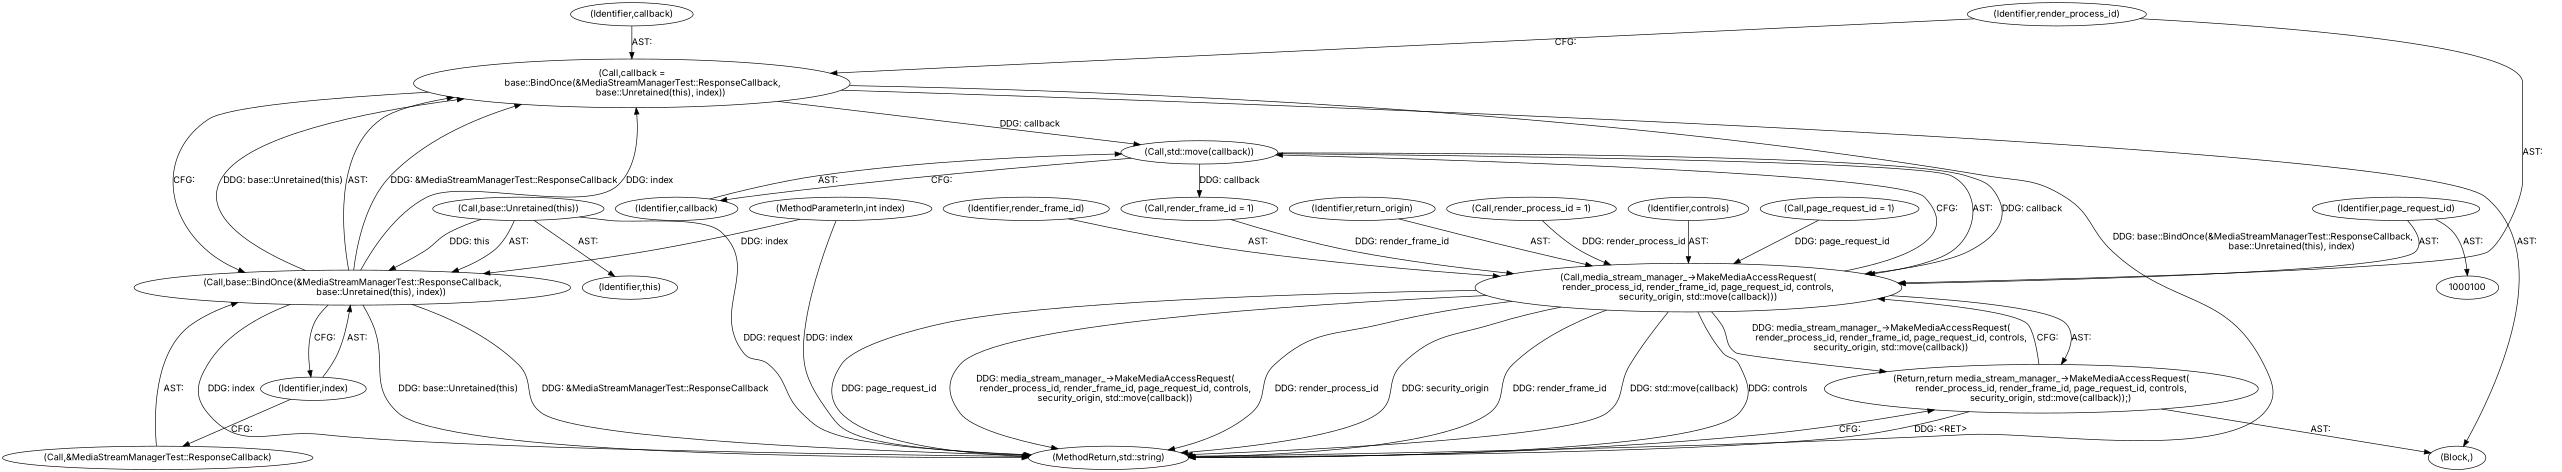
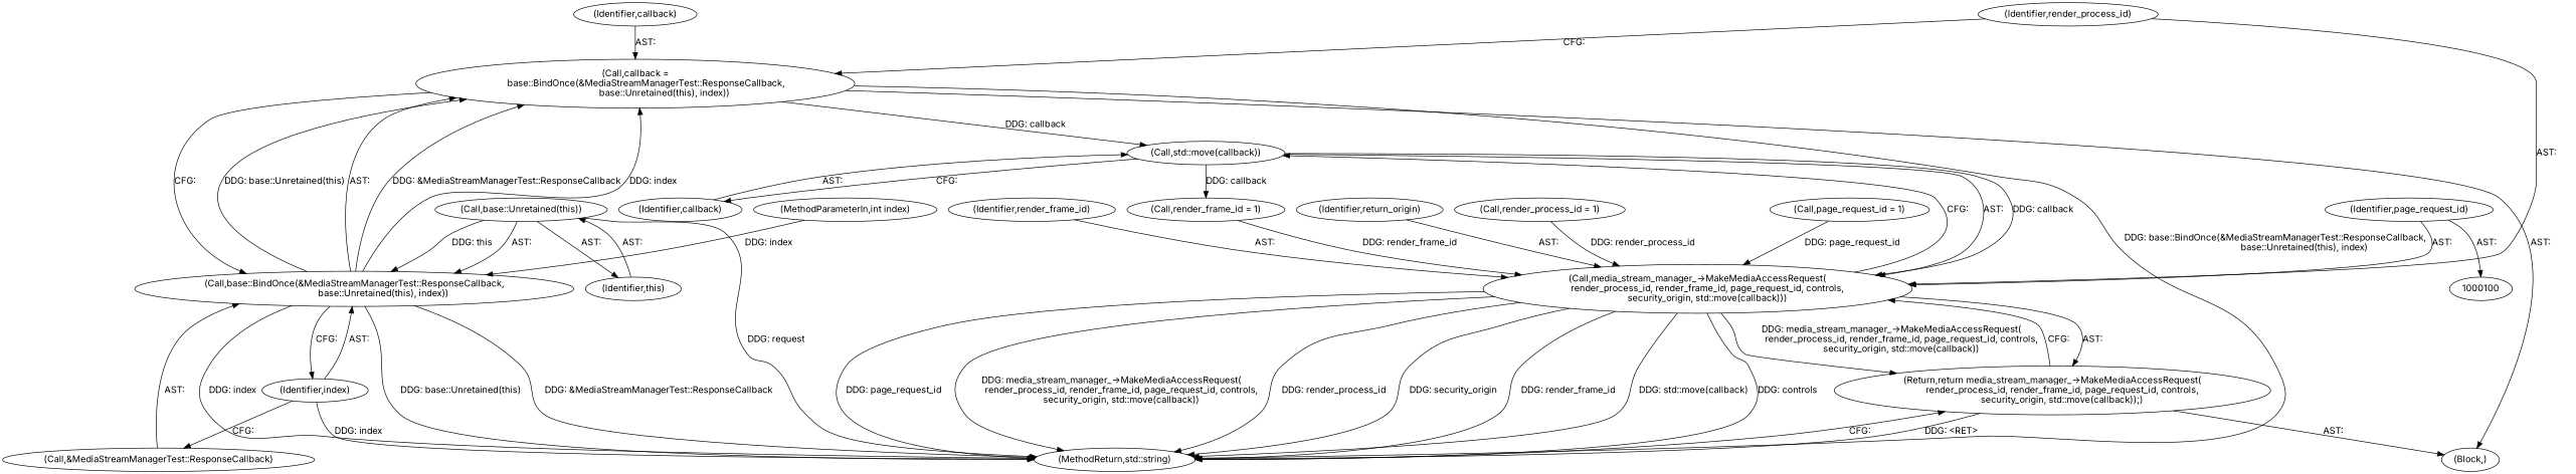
  digraph {
    fontname=Inter
    node [fontname=Inter]
    edge [fontname=Inter]
    n1 [label="(Call,std::move(callback))"]
    n2 [label="(Call,media_stream_manager_->MakeMediaAccessRequest(\n        render_process_id, render_frame_id, page_request_id, controls,\n        security_origin, std::move(callback)))"]
    n3 [label="(Identifier,callback)"]
    n4 [label="(Call,render_frame_id = 1)"]
    n5 [label="(MethodReturn,std::string)"]
    n6 [label="(Return,return media_stream_manager_->MakeMediaAccessRequest(\n        render_process_id, render_frame_id, page_request_id, controls,\n        security_origin, std::move(callback));)"]
    n7 [label="(Call,callback =\n         base::BindOnce(&MediaStreamManagerTest::ResponseCallback,\n                        base::Unretained(this), index))"]
    n8 [label="(Call,base::BindOnce(&MediaStreamManagerTest::ResponseCallback,\n                        base::Unretained(this), index))"]
    n9 [label="(Block,)"]
    n10 [label="(Identifier,index)"]
    n11 [label="(Call,&MediaStreamManagerTest::ResponseCallback)"]
    n12 [label="(Call,base::Unretained(this))"]
    n13 [label="(Identifier,this)"]
    n14 [label="(MethodParameterIn,int index)"]
    n15 [label="(Identifier,callback)"]
    n16 [label="(Identifier,page_request_id)"]
    1000100
    n18 [label="(Identifier,render_frame_id)"]
    n19 [label="(Identifier,return_origin)"]
    n20 [label="(Call,render_process_id = 1)"]
    n21 [label="(Identifier,render_process_id)"]
-   n22 [label="(Identifier,controls)"]
    n23 [label="(Call,page_request_id = 1)"]
    n1 -> n2 [label="AST: "]
    n1 -> n2 [label="DDG: callback"]
    n1 -> n3 [label="CFG: "]
    n1 -> n4 [label="DDG: callback"]
    n2 -> n1 [label="CFG: "]
    n2 -> n5 [label="DDG: page_request_id"]
    n2 -> n5 [label="DDG: media_stream_manager_->MakeMediaAccessRequest(\n        render_process_id, render_frame_id, page_request_id, controls,\n        security_origin, std::move(callback))"]
    n2 -> n5 [label="DDG: render_process_id"]
    n2 -> n5 [label="DDG: security_origin"]
    n2 -> n5 [label="DDG: render_frame_id"]
    n2 -> n5 [label="DDG: std::move(callback)"]
    n2 -> n5 [label="DDG: controls"]
    n2 -> n6 [label="AST: "]
    n2 -> n6 [label="DDG: media_stream_manager_->MakeMediaAccessRequest(\n        render_process_id, render_frame_id, page_request_id, controls,\n        security_origin, std::move(callback))"]
    n3 -> n1 [label="AST: "]
    n4 -> n2 [label="DDG: render_frame_id"]
    n5 -> n6 [label="CFG: "]
    n6 -> n2 [label="CFG: "]
    n6 -> n5 [label="DDG: <RET>"]
    n6 -> n9 [label="AST: "]
    n7 -> n1 [label="DDG: callback"]
    n7 -> n5 [label="DDG: base::BindOnce(&MediaStreamManagerTest::ResponseCallback,\n                        base::Unretained(this), index)"]
    n7 -> n8 [label="CFG: "]
    n7 -> n9 [label="AST: "]
    n8 -> n5 [label="DDG: base::Unretained(this)"]
    n8 -> n5 [label="DDG: &MediaStreamManagerTest::ResponseCallback"]
    n8 -> n5 [label="DDG: index"]
    n8 -> n7 [label="AST: "]
    n8 -> n7 [label="DDG: &MediaStreamManagerTest::ResponseCallback"]
    n8 -> n7 [label="DDG: base::Unretained(this)"]
    n8 -> n7 [label="DDG: index"]
    n8 -> n10 [label="CFG: "]
    n10 -> n8 [label="AST: "]
    n10 -> n11 [label="CFG: "]
    n11 -> n8 [label="AST: "]
    n12 -> n5 [label="DDG: request"]
    n12 -> n8 [label="AST: "]
    n12 -> n8 [label="DDG: this"]
    n12 -> n13 [label="AST: "]
-   n14 -> n5 [label="DDG: index"]
+   n13 -> n12 [label="AST: "]
+   n10 -> n5 [label="DDG: index"]
    n14 -> n8 [label="DDG: index"]
    n15 -> n7 [label="AST: "]
    n16 -> n2 [label="AST: "]
    n16 -> 1000100 [label="AST: "]
    n18 -> n2 [label="AST: "]
    n19 -> n2 [label="AST: "]
    n20 -> n2 [label="DDG: render_process_id"]
    n21 -> n2 [label="AST: "]
    n21 -> n7 [label="CFG: "]
-   n22 -> n2 [label="AST: "]
    n23 -> n2 [label="DDG: page_request_id"]
  }
